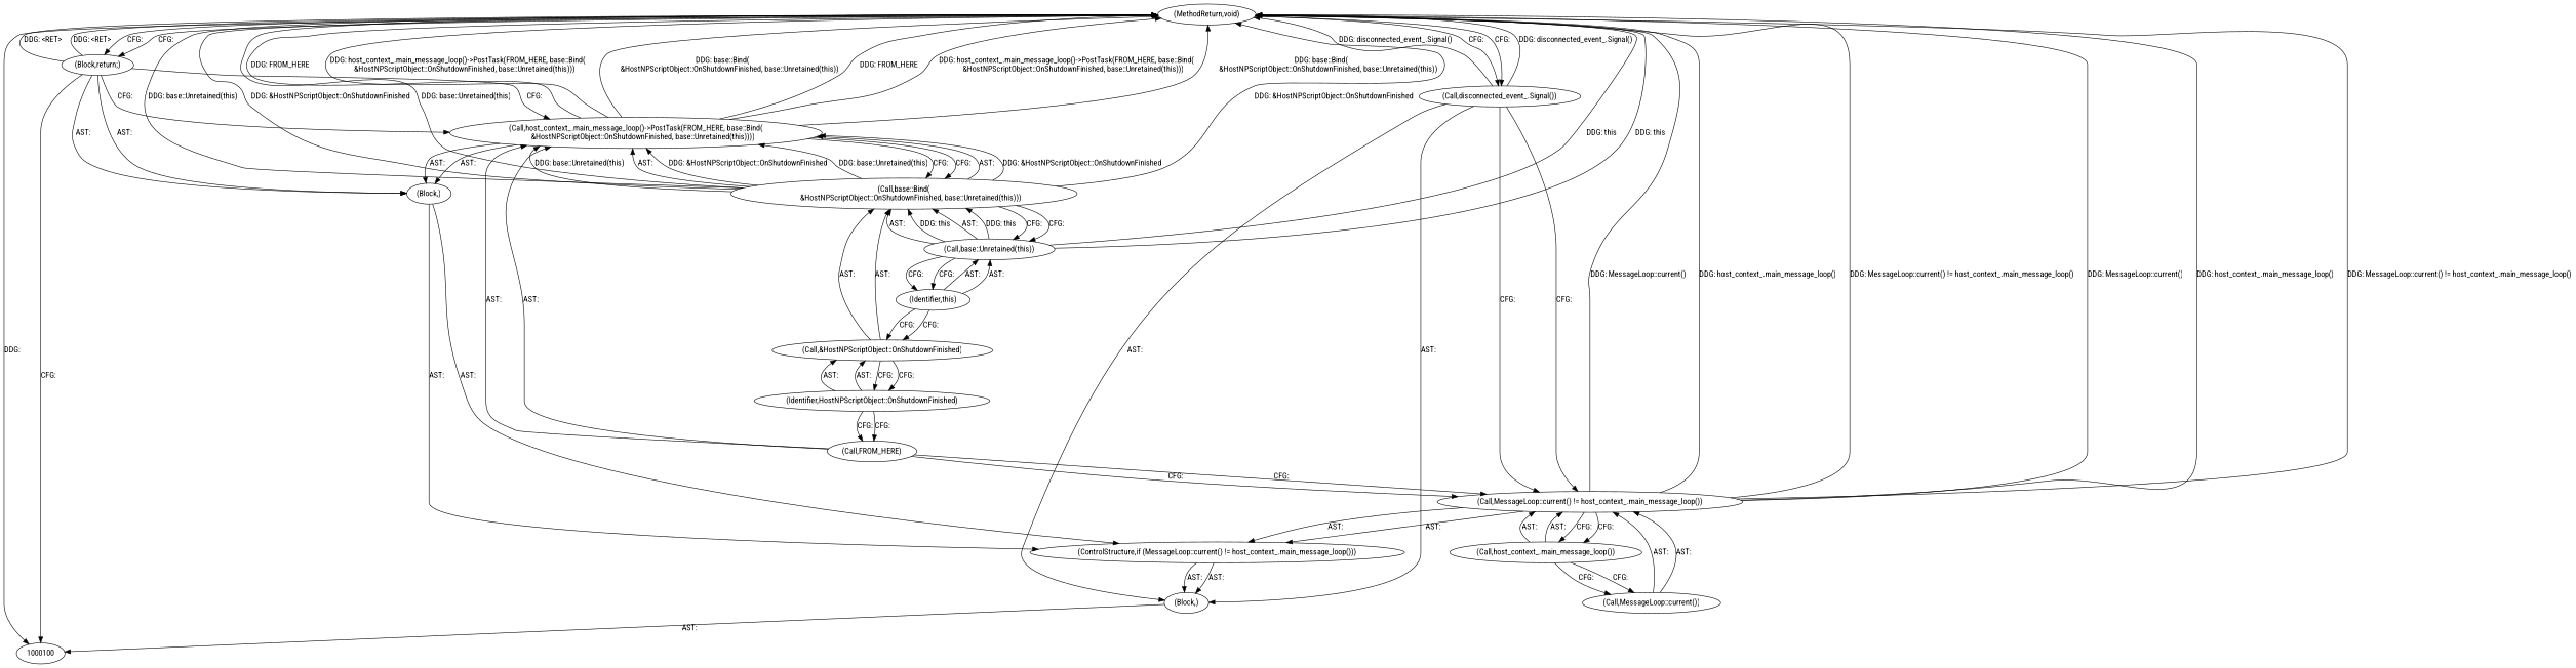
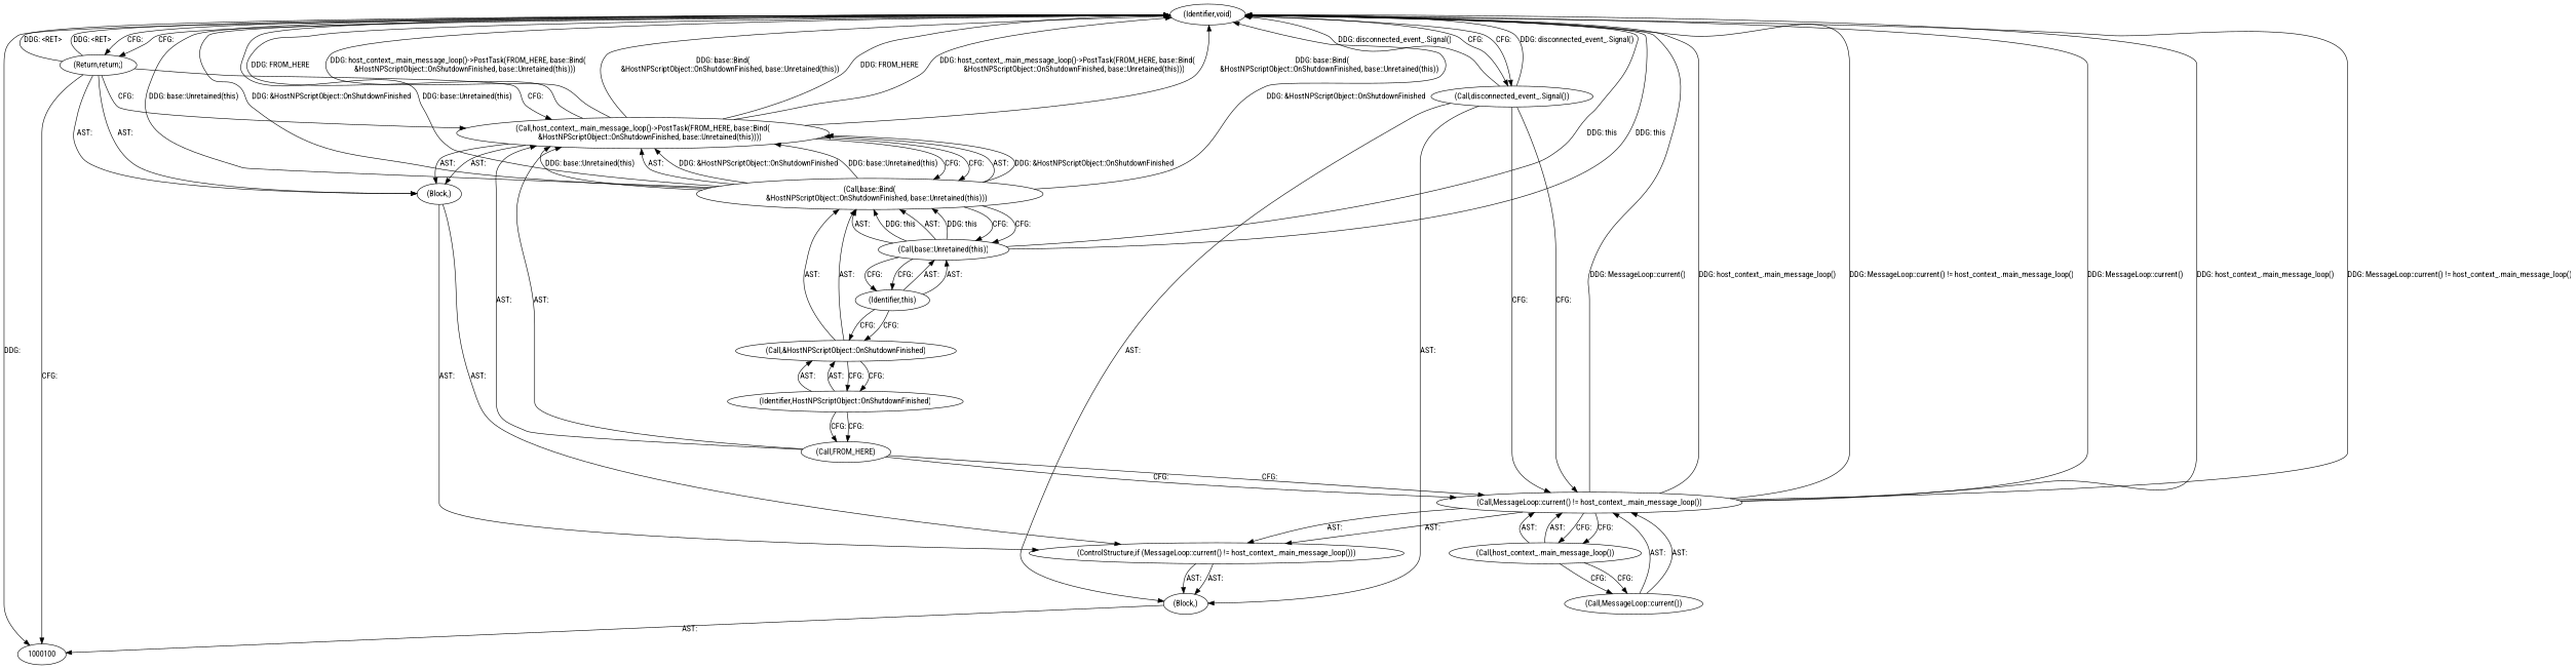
  digraph {
    fontname="Roboto Condensed"
    node [fontname="Roboto Condensed"]
    edge [fontname="Roboto Condensed"]
-   n1 [label="(MethodReturn,void)"]
-   n2 [label="(Block,return;)"]
+   n1 [label="(Identifier,void)"]
+   n2 [label="(Return,return;)"]
    n3 [label="(Call,disconnected_event_.Signal())"]
    1000100
    n5 [label="(Block,)"]
    n6 [label="(Call,host_context_.main_message_loop()->PostTask(FROM_HERE, base::Bind(\n        &HostNPScriptObject::OnShutdownFinished, base::Unretained(this))))"]
    n7 [label="(Block,)"]
    n8 [label="(Call,MessageLoop::current() != host_context_.main_message_loop())"]
    n9 [label="(ControlStructure,if (MessageLoop::current() != host_context_.main_message_loop()))"]
    n10 [label="(Call,host_context_.main_message_loop())"]
    n11 [label="(Call,MessageLoop::current())"]
    n12 [label="(Call,base::Bind(\n        &HostNPScriptObject::OnShutdownFinished, base::Unretained(this)))"]
    n13 [label="(Call,base::Unretained(this))"]
    n14 [label="(Call,FROM_HERE)"]
    n15 [label="(Identifier,this)"]
    n16 [label="(Call,&HostNPScriptObject::OnShutdownFinished)"]
    n17 [label="(Identifier,HostNPScriptObject::OnShutdownFinished)"]
    n1 -> n2 [label="CFG: "]
    n1 -> n2 [label="CFG: "]
    n1 -> n3 [label="CFG: "]
    n1 -> n3 [label="CFG: "]
    n1 -> 1000100 [label="DDG: "]
    n2 -> n1 [label="DDG: <RET>"]
    n2 -> n1 [label="DDG: <RET>"]
    n2 -> 1000100 [label="CFG: "]
    n2 -> n5 [label="AST: "]
    n2 -> n5 [label="AST: "]
    n2 -> n6 [label="CFG: "]
    n2 -> n6 [label="CFG: "]
    n3 -> n1 [label="DDG: disconnected_event_.Signal()"]
    n3 -> n1 [label="DDG: disconnected_event_.Signal()"]
    n3 -> n7 [label="AST: "]
    n3 -> n7 [label="AST: "]
    n3 -> n8 [label="CFG: "]
    n3 -> n8 [label="CFG: "]
    n5 -> n9 [label="AST: "]
    n5 -> n9 [label="AST: "]
    n6 -> n1 [label="DDG: FROM_HERE"]
    n6 -> n1 [label="DDG: host_context_.main_message_loop()->PostTask(FROM_HERE, base::Bind(\n        &HostNPScriptObject::OnShutdownFinished, base::Unretained(this)))"]
    n6 -> n1 [label="DDG: base::Bind(\n        &HostNPScriptObject::OnShutdownFinished, base::Unretained(this))"]
    n6 -> n1 [label="DDG: FROM_HERE"]
    n6 -> n1 [label="DDG: host_context_.main_message_loop()->PostTask(FROM_HERE, base::Bind(\n        &HostNPScriptObject::OnShutdownFinished, base::Unretained(this)))"]
    n6 -> n1 [label="DDG: base::Bind(\n        &HostNPScriptObject::OnShutdownFinished, base::Unretained(this))"]
    n6 -> n5 [label="AST: "]
    n6 -> n5 [label="AST: "]
    n6 -> n12 [label="CFG: "]
    n6 -> n12 [label="CFG: "]
    n7 -> 1000100 [label="AST: "]
    n8 -> n1 [label="DDG: MessageLoop::current()"]
    n8 -> n1 [label="DDG: host_context_.main_message_loop()"]
    n8 -> n1 [label="DDG: MessageLoop::current() != host_context_.main_message_loop()"]
    n8 -> n1 [label="DDG: MessageLoop::current()"]
    n8 -> n1 [label="DDG: host_context_.main_message_loop()"]
    n8 -> n1 [label="DDG: MessageLoop::current() != host_context_.main_message_loop()"]
    n8 -> n9 [label="AST: "]
    n8 -> n9 [label="AST: "]
    n8 -> n10 [label="CFG: "]
    n8 -> n10 [label="CFG: "]
    n9 -> n7 [label="AST: "]
    n9 -> n7 [label="AST: "]
    n10 -> n8 [label="AST: "]
    n10 -> n8 [label="AST: "]
    n10 -> n11 [label="CFG: "]
    n10 -> n11 [label="CFG: "]
    n11 -> n8 [label="AST: "]
    n11 -> n8 [label="AST: "]
    n12 -> n1 [label="DDG: base::Unretained(this)"]
    n12 -> n1 [label="DDG: &HostNPScriptObject::OnShutdownFinished"]
    n12 -> n1 [label="DDG: base::Unretained(this)"]
    n12 -> n1 [label="DDG: &HostNPScriptObject::OnShutdownFinished"]
    n12 -> n6 [label="AST: "]
    n12 -> n6 [label="DDG: &HostNPScriptObject::OnShutdownFinished"]
    n12 -> n6 [label="DDG: base::Unretained(this)"]
    n12 -> n6 [label="AST: "]
    n12 -> n6 [label="DDG: &HostNPScriptObject::OnShutdownFinished"]
    n12 -> n6 [label="DDG: base::Unretained(this)"]
    n12 -> n13 [label="CFG: "]
    n12 -> n13 [label="CFG: "]
    n13 -> n1 [label="DDG: this"]
    n13 -> n1 [label="DDG: this"]
    n13 -> n12 [label="AST: "]
    n13 -> n12 [label="DDG: this"]
    n13 -> n12 [label="AST: "]
    n13 -> n12 [label="DDG: this"]
    n13 -> n15 [label="CFG: "]
    n13 -> n15 [label="CFG: "]
    n14 -> n6 [label="AST: "]
    n14 -> n6 [label="AST: "]
    n14 -> n8 [label="CFG: "]
    n14 -> n8 [label="CFG: "]
    n15 -> n13 [label="AST: "]
    n15 -> n13 [label="AST: "]
    n15 -> n16 [label="CFG: "]
    n15 -> n16 [label="CFG: "]
    n16 -> n12 [label="AST: "]
    n16 -> n12 [label="AST: "]
    n16 -> n17 [label="CFG: "]
    n16 -> n17 [label="CFG: "]
    n17 -> n14 [label="CFG: "]
    n17 -> n14 [label="CFG: "]
    n17 -> n16 [label="AST: "]
    n17 -> n16 [label="AST: "]
  }
